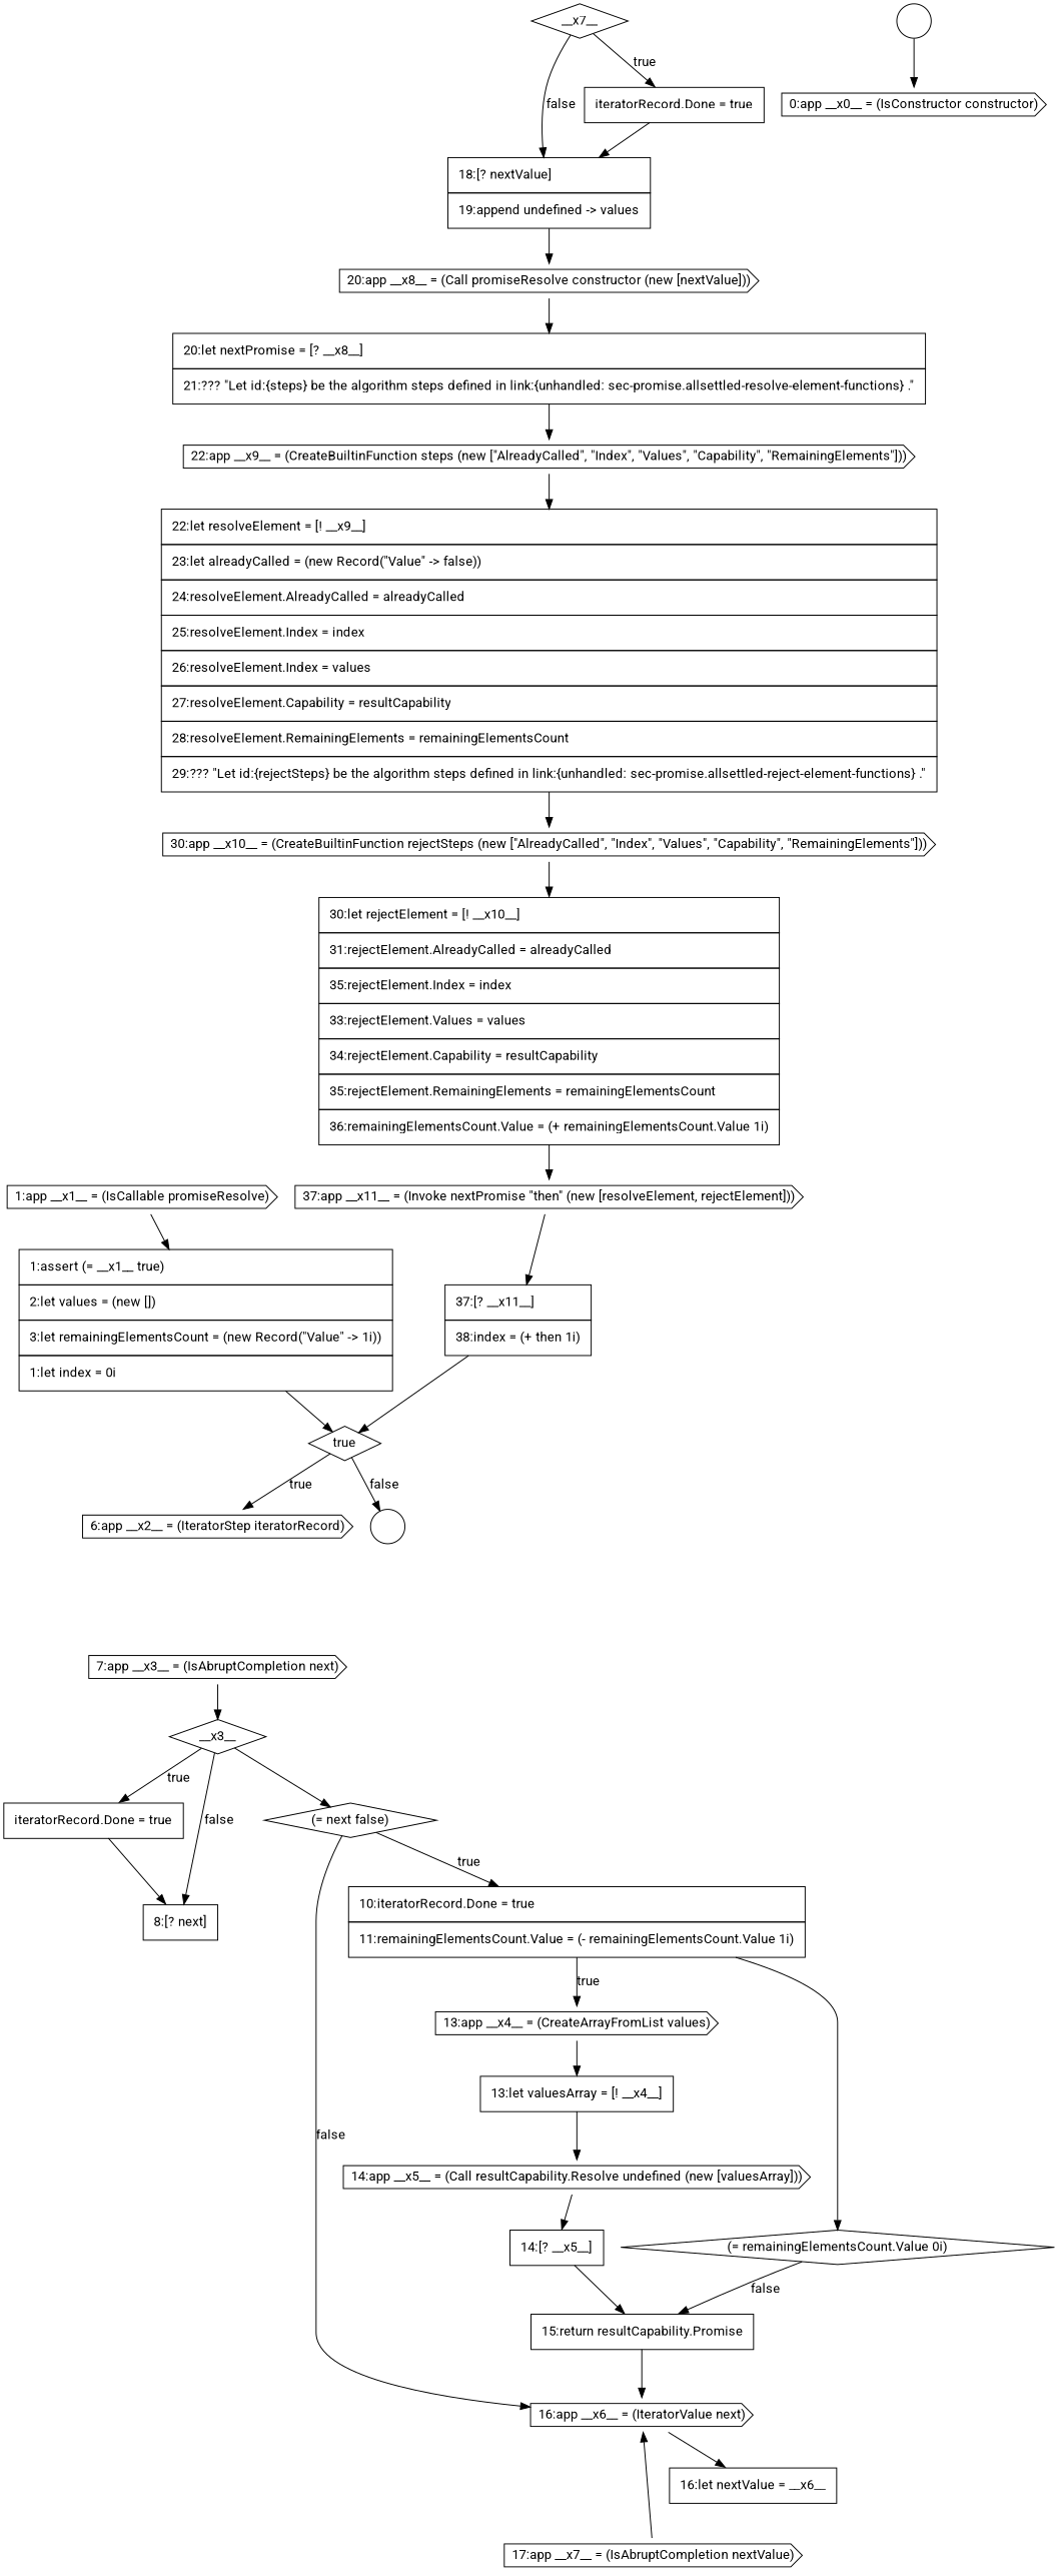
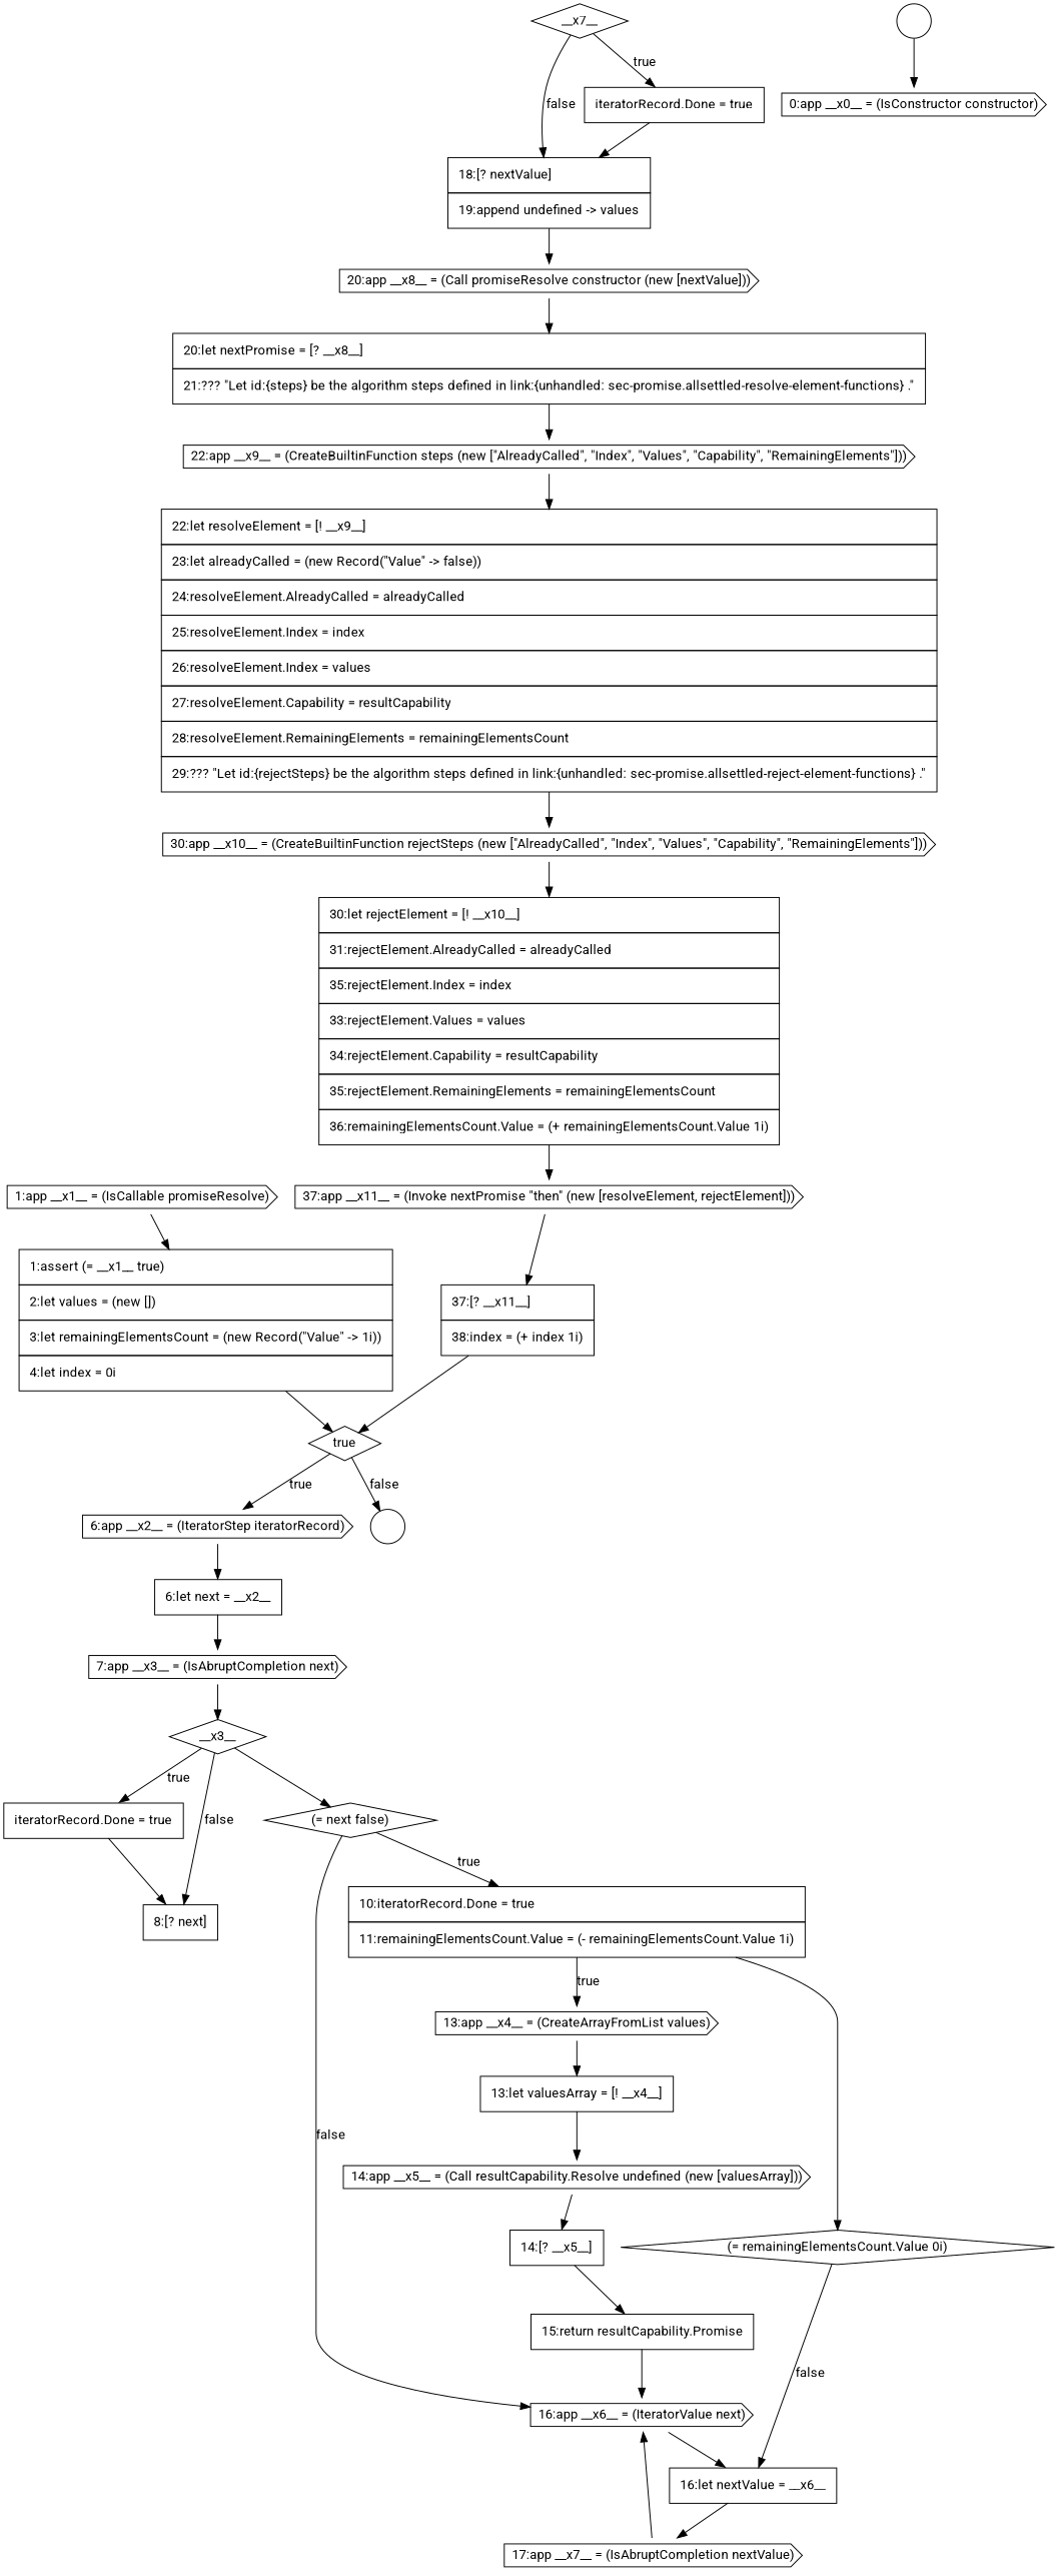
  digraph {
    fontname=Roboto
    node [color=black fillcolor=white fontname=Roboto shape=none style=filled]
    edge [color=black fontname=Roboto]
    n1 [label=<<font color="black">20:app __x8__ = (Call promiseResolve constructor (new [nextValue]))</font>> shape=cds]
    n2 [label=<<font color="black">     <table border="0" cellborder="1" cellspacing="0" cellpadding="10">       <tr><td align="left">20:let nextPromise = [? __x8__]</td></tr>       <tr><td align="left">21:??? &quot;Let id:{steps} be the algorithm steps defined in link:{unhandled: sec-promise.allsettled-resolve-element-functions} .&quot;</td></tr>     </table>   </font>> margin=0]
    n3 [label=<<font color="black">22:app __x9__ = (CreateBuiltinFunction steps (new [&quot;AlreadyCalled&quot;, &quot;Index&quot;, &quot;Values&quot;, &quot;Capability&quot;, &quot;RemainingElements&quot;]))</font>> shape=cds]
    n4 [label=" " shape=circle]
    n5 [label=<<font color="black">0:app __x0__ = (IsConstructor constructor)</font>> shape=cds]
    n6 [label=<<font color="black">     <table border="0" cellborder="1" cellspacing="0" cellpadding="10">       <tr><td align="left">30:let rejectElement = [! __x10__]</td></tr>       <tr><td align="left">31:rejectElement.AlreadyCalled = alreadyCalled</td></tr>       <tr><td align="left">35:rejectElement.Index = index</td></tr>       <tr><td align="left">33:rejectElement.Values = values</td></tr>       <tr><td align="left">34:rejectElement.Capability = resultCapability</td></tr>       <tr><td align="left">35:rejectElement.RemainingElements = remainingElementsCount</td></tr>       <tr><td align="left">36:remainingElementsCount.Value = (+ remainingElementsCount.Value 1i)</td></tr>     </table>   </font>> margin=0]
    n7 [label=<<font color="black">37:app __x11__ = (Invoke nextPromise &quot;then&quot; (new [resolveElement, rejectElement]))</font>> shape=cds]
-   n8 [label=<<font color="black">     <table border="0" cellborder="1" cellspacing="0" cellpadding="10">       <tr><td align="left">37:[? __x11__]</td></tr>       <tr><td align="left">38:index = (+ then 1i)</td></tr>     </table>   </font>> margin=0]
+   n8 [label=<<font color="black">     <table border="0" cellborder="1" cellspacing="0" cellpadding="10">       <tr><td align="left">37:[? __x11__]</td></tr>       <tr><td align="left">38:index = (+ index 1i)</td></tr>     </table>   </font>> margin=0]
+   n9 [label=<<font color="black">     <table border="0" cellborder="1" cellspacing="0" cellpadding="10">       <tr><td align="left">6:let next = __x2__</td></tr>     </table>   </font>> margin=0]
    n10 [label=<<font color="black">7:app __x3__ = (IsAbruptCompletion next)</font>> shape=cds]
    n11 [label=<<font color="black">__x3__</font>> shape=diamond]
    n12 [label=<<font color="black">14:app __x5__ = (Call resultCapability.Resolve undefined (new [valuesArray]))</font>> shape=cds]
    n13 [label=<<font color="black">     <table border="0" cellborder="1" cellspacing="0" cellpadding="10">       <tr><td align="left">14:[? __x5__]</td></tr>     </table>   </font>> margin=0]
    n14 [label=<<font color="black">     <table border="0" cellborder="1" cellspacing="0" cellpadding="10">       <tr><td align="left">15:return resultCapability.Promise</td></tr>     </table>   </font>> margin=0]
    n15 [label=<<font color="black">     <table border="0" cellborder="1" cellspacing="0" cellpadding="10">       <tr><td align="left">18:[? nextValue]</td></tr>       <tr><td align="left">19:append undefined -&gt; values</td></tr>     </table>   </font>> margin=0]
    n16 [label=<<font color="black">     <table border="0" cellborder="1" cellspacing="0" cellpadding="10">       <tr><td align="left">iteratorRecord.Done = true</td></tr>     </table>   </font>> margin=0]
    n17 [label=<<font color="black">     <table border="0" cellborder="1" cellspacing="0" cellpadding="10">       <tr><td align="left">8:[? next]</td></tr>     </table>   </font>> margin=0]
    n18 [label=<<font color="black">true</font>> shape=diamond]
    n19 [label=<<font color="black">(= next false)</font>> shape=diamond]
    n20 [label=<<font color="black">6:app __x2__ = (IteratorStep iteratorRecord)</font>> shape=cds]
    n21 [label=" " shape=circle]
    n22 [label=<<font color="black">__x7__</font>> shape=diamond]
    n23 [label=<<font color="black">     <table border="0" cellborder="1" cellspacing="0" cellpadding="10">       <tr><td align="left">iteratorRecord.Done = true</td></tr>     </table>   </font>> margin=0]
    n24 [label=<<font color="black">13:app __x4__ = (CreateArrayFromList values)</font>> shape=cds]
    n25 [label=<<font color="black">     <table border="0" cellborder="1" cellspacing="0" cellpadding="10">       <tr><td align="left">13:let valuesArray = [! __x4__]</td></tr>     </table>   </font>> margin=0]
    n26 [label=<<font color="black">30:app __x10__ = (CreateBuiltinFunction rejectSteps (new [&quot;AlreadyCalled&quot;, &quot;Index&quot;, &quot;Values&quot;, &quot;Capability&quot;, &quot;RemainingElements&quot;]))</font>> shape=cds]
    n27 [label=<<font color="black">17:app __x7__ = (IsAbruptCompletion nextValue)</font>> shape=cds]
    n28 [label=<<font color="black">16:app __x6__ = (IteratorValue next)</font>> shape=cds]
    n29 [label=<<font color="black">1:app __x1__ = (IsCallable promiseResolve)</font>> shape=cds]
-   n30 [label=<<font color="black">     <table border="0" cellborder="1" cellspacing="0" cellpadding="10">       <tr><td align="left">1:assert (= __x1__ true)</td></tr>       <tr><td align="left">2:let values = (new [])</td></tr>       <tr><td align="left">3:let remainingElementsCount = (new Record(&quot;Value&quot; -&gt; 1i))</td></tr>       <tr><td align="left">1:let index = 0i</td></tr>     </table>   </font>> margin=0]
+   n30 [label=<<font color="black">     <table border="0" cellborder="1" cellspacing="0" cellpadding="10">       <tr><td align="left">1:assert (= __x1__ true)</td></tr>       <tr><td align="left">2:let values = (new [])</td></tr>       <tr><td align="left">3:let remainingElementsCount = (new Record(&quot;Value&quot; -&gt; 1i))</td></tr>       <tr><td align="left">4:let index = 0i</td></tr>     </table>   </font>> margin=0]
    n31 [label=<<font color="black">     <table border="0" cellborder="1" cellspacing="0" cellpadding="10">       <tr><td align="left">10:iteratorRecord.Done = true</td></tr>       <tr><td align="left">11:remainingElementsCount.Value = (- remainingElementsCount.Value 1i)</td></tr>     </table>   </font>> margin=0]
    n32 [label=<<font color="black">     <table border="0" cellborder="1" cellspacing="0" cellpadding="10">       <tr><td align="left">16:let nextValue = __x6__</td></tr>     </table>   </font>> margin=0]
    n33 [label=<<font color="black">     <table border="0" cellborder="1" cellspacing="0" cellpadding="10">       <tr><td align="left">22:let resolveElement = [! __x9__]</td></tr>       <tr><td align="left">23:let alreadyCalled = (new Record(&quot;Value&quot; -&gt; false))</td></tr>       <tr><td align="left">24:resolveElement.AlreadyCalled = alreadyCalled</td></tr>       <tr><td align="left">25:resolveElement.Index = index</td></tr>       <tr><td align="left">26:resolveElement.Index = values</td></tr>       <tr><td align="left">27:resolveElement.Capability = resultCapability</td></tr>       <tr><td align="left">28:resolveElement.RemainingElements = remainingElementsCount</td></tr>       <tr><td align="left">29:??? &quot;Let id:{rejectSteps} be the algorithm steps defined in link:{unhandled: sec-promise.allsettled-reject-element-functions} .&quot;</td></tr>     </table>   </font>> margin=0]
    n34 [label=<<font color="black">(= remainingElementsCount.Value 0i)</font>> shape=diamond]
    n1 -> n2
    n2 -> n3
    n3 -> n33
    n4 -> n5
    n6 -> n7
    n7 -> n8
    n8 -> n18
+   n9 -> n10
    n10 -> n11
    n11 -> n16 [label=<<font color="black">true</font>>]
    n11 -> n17 [label=<<font color="black">false</font>>]
    n11 -> n19
    n12 -> n13
    n13 -> n14
    n14 -> n28
    n15 -> n1
    n16 -> n17
    n18 -> n20 [label=<<font color="black">true</font>>]
    n18 -> n21 [label=<<font color="black">false</font>>]
    n19 -> n28 [label=<<font color="black">false</font>>]
    n19 -> n31 [label=<<font color="black">true</font>>]
+   n20 -> n9
    n22 -> n15 [label=<<font color="black">false</font>>]
    n22 -> n23 [label=<<font color="black">true</font>>]
    n23 -> n15
    n24 -> n25
    n25 -> n12
    n26 -> n6
    n27 -> n28
    n28 -> n32
    n29 -> n30
    n30 -> n18
    n31 -> n24 [label=<<font color="black">true</font>>]
    n31 -> n34
+   n32 -> n27
    n33 -> n26
-   n34 -> n14 [label=<<font color="black">false</font>>]
+   n34 -> n32 [label=<<font color="black">false</font>>]
  }
